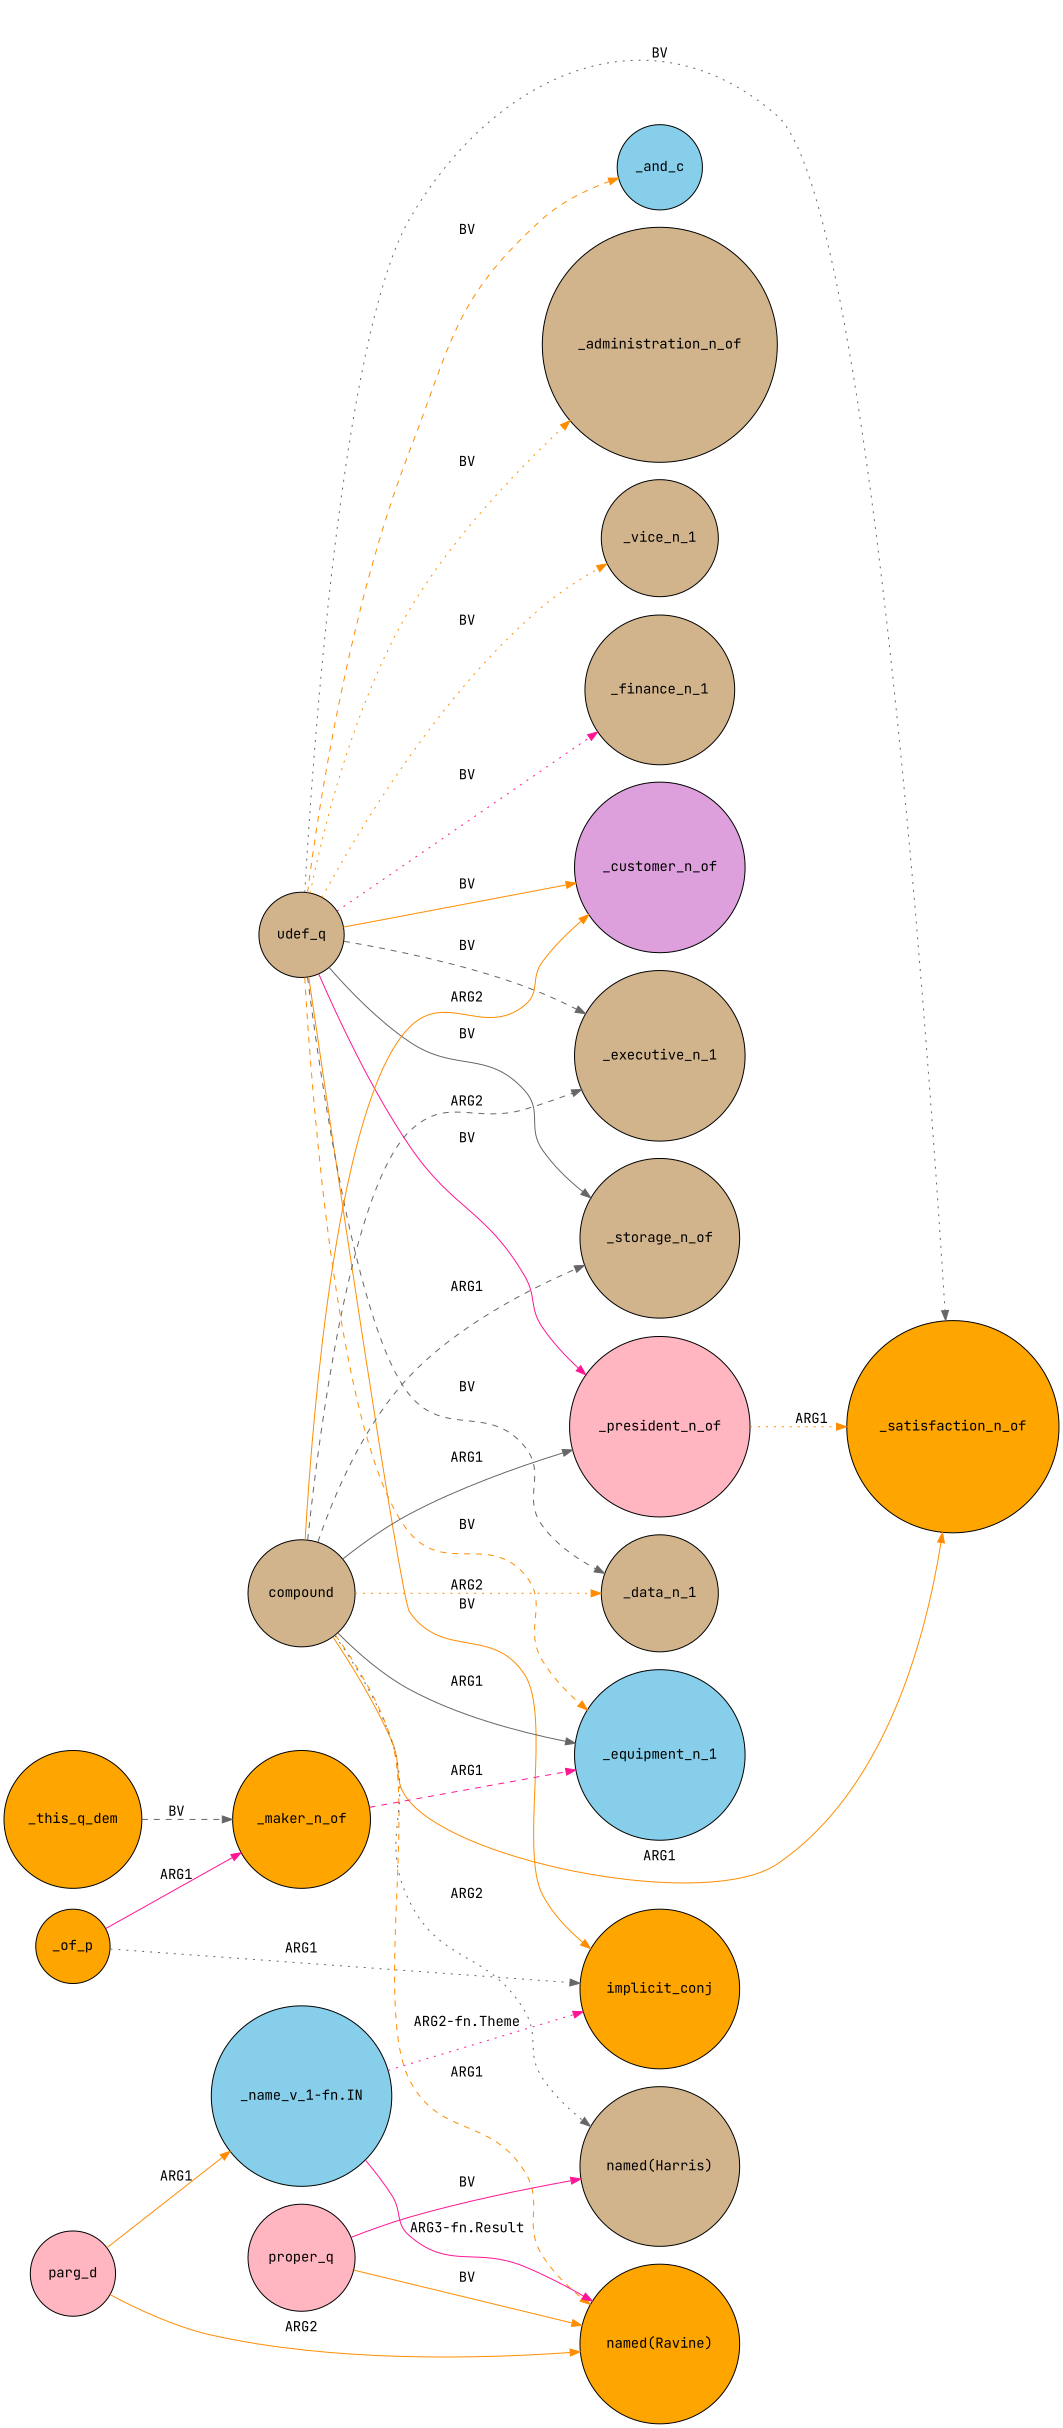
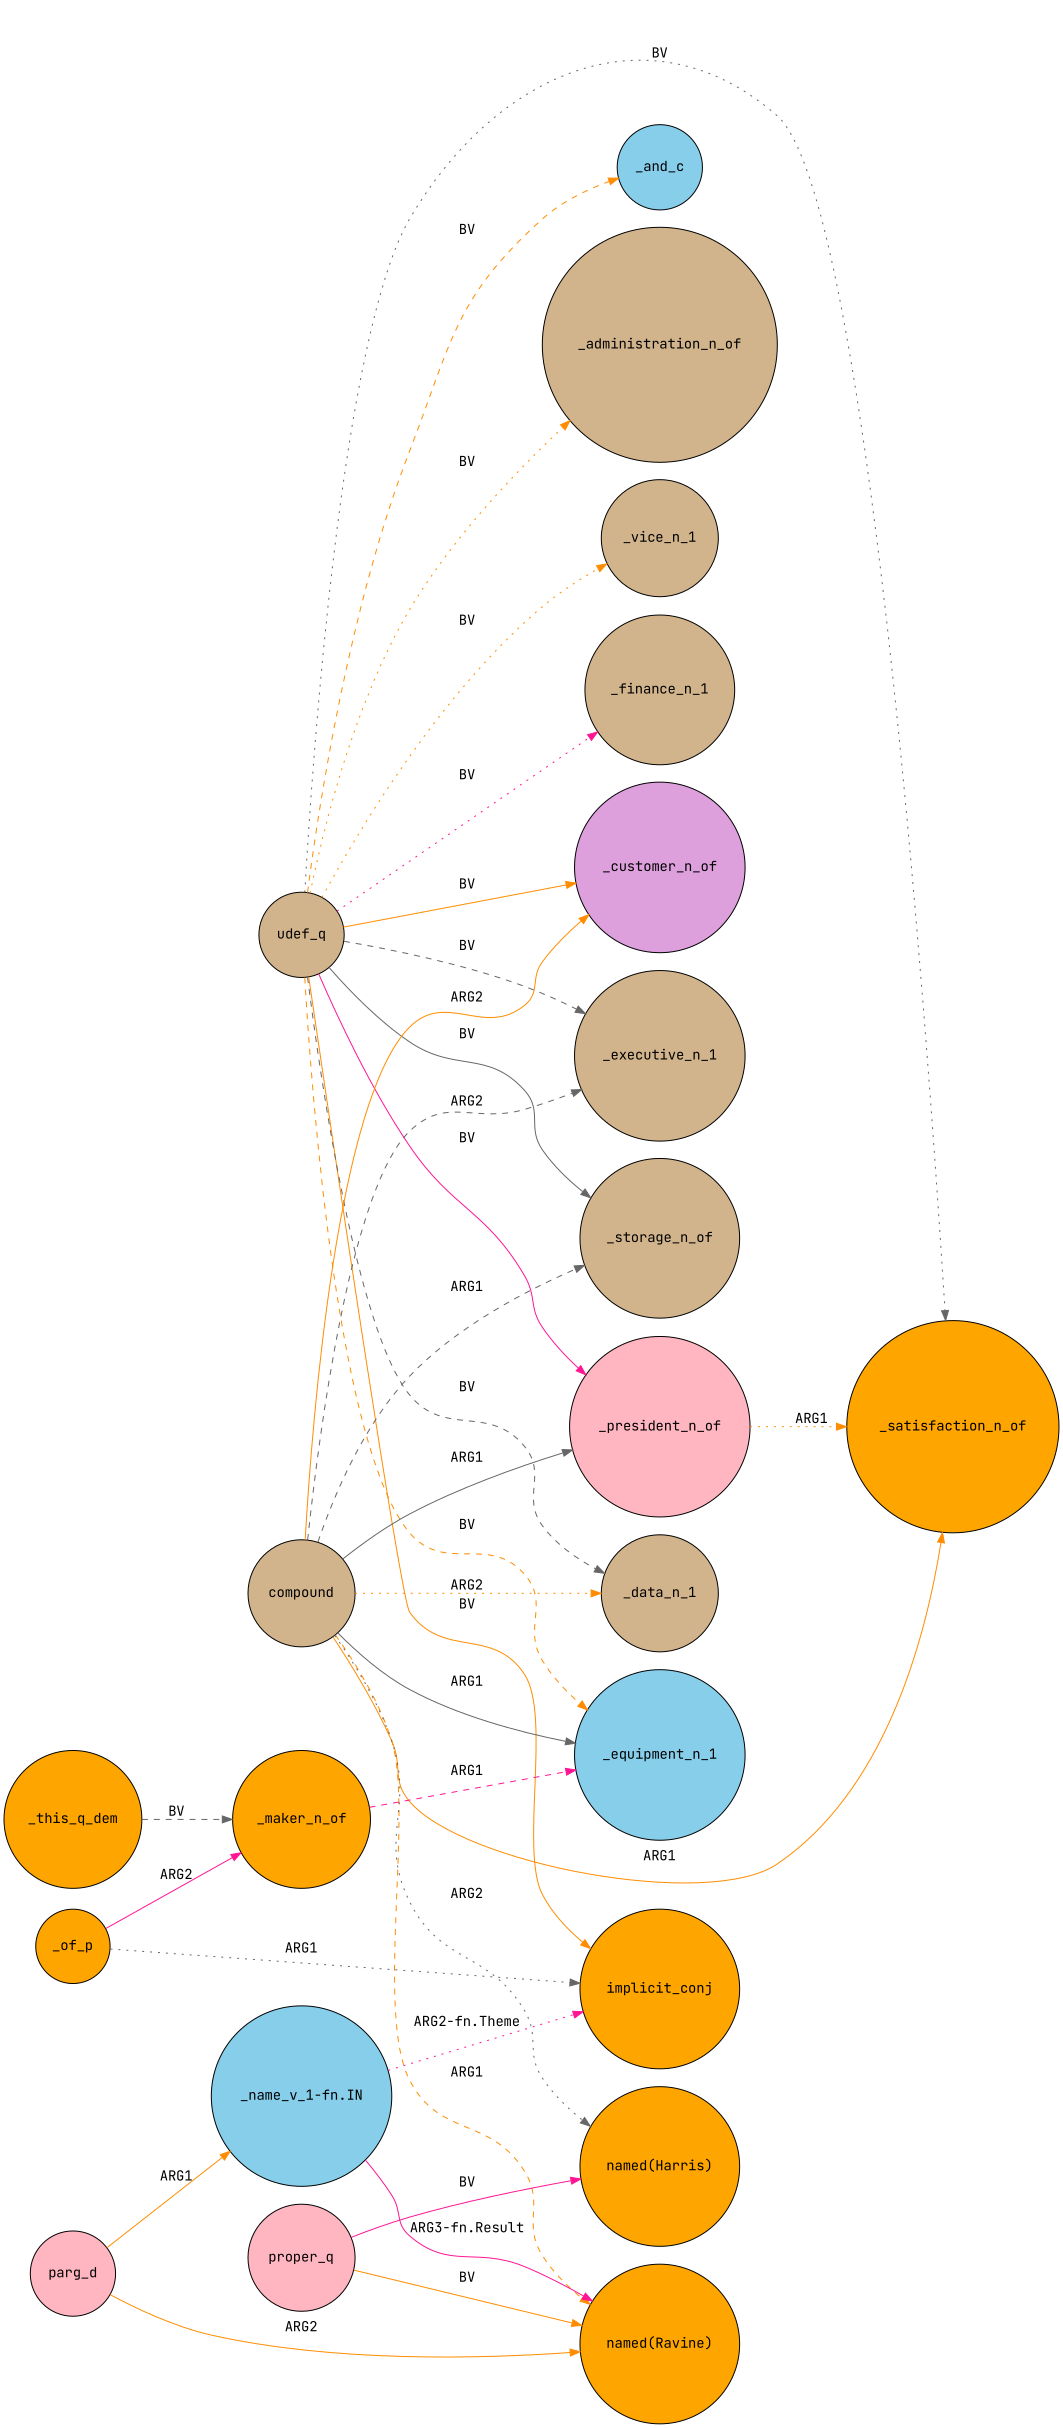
  digraph {
    fontname="JetBrains Mono"
    rankdir=LR
    node [fillcolor=tan fontname="JetBrains Mono" shape=circle style=filled]
    edge [color=darkorange fontname="JetBrains Mono" style=solid]
    udef_q
    _administration_n_of
    _vice_n_1
    _equipment_n_1 [fillcolor=skyblue]
    _executive_n_1
    _finance_n_1
    _storage_n_of
    implicit_conj [fillcolor=orange]
    _president_n_of [fillcolor=lightpink]
    _data_n_1
    _satisfaction_n_of [fillcolor=orange]
    _customer_n_of [fillcolor=plum]
    _and_c [fillcolor=skyblue]
    compound
    "named(Ravine)" [fillcolor=orange]
-   "named(Harris)"
+   "named(Harris)" [fillcolor=orange]
    "_name_v_1-fn.IN" [fillcolor=skyblue]
    _maker_n_of [fillcolor=orange]
    _of_p [fillcolor=orange]
    parg_d [fillcolor=lightpink]
    proper_q [fillcolor=lightpink]
    _this_q_dem [fillcolor=orange]
    udef_q -> _administration_n_of [label=BV style=dotted]
    udef_q -> _vice_n_1 [label=BV style=dotted]
    udef_q -> _equipment_n_1 [label=BV style=dashed]
    udef_q -> _executive_n_1 [color=gray40 label=BV style=dashed]
    udef_q -> _finance_n_1 [color=deeppink label=BV style=dotted]
    udef_q -> _storage_n_of [color=gray40 label=BV]
    udef_q -> implicit_conj [label=BV]
    udef_q -> _president_n_of [color=deeppink label=BV]
    udef_q -> _data_n_1 [color=gray40 label=BV style=dashed]
    udef_q -> _satisfaction_n_of [color=gray40 label=BV style=dotted]
    udef_q -> _customer_n_of [label=BV]
    udef_q -> _and_c [label=BV style=dashed]
    _president_n_of -> _satisfaction_n_of [label=ARG1 style=dotted]
    compound -> _equipment_n_1 [color=gray40 label=ARG1]
    compound -> _executive_n_1 [color=gray40 label=ARG2 style=dashed]
    compound -> _storage_n_of [color=gray40 label=ARG1 style=dashed]
    compound -> _president_n_of [color=gray40 label=ARG1]
    compound -> _data_n_1 [label=ARG2 style=dotted]
    compound -> _satisfaction_n_of [label=ARG1]
    compound -> _customer_n_of [label=ARG2]
    compound -> "named(Ravine)" [label=ARG1 style=dashed]
    compound -> "named(Harris)" [color=gray40 label=ARG2 style=dotted]
    "_name_v_1-fn.IN" -> implicit_conj [color=deeppink label="ARG2-fn.Theme" style=dotted]
    "_name_v_1-fn.IN" -> "named(Ravine)" [color=deeppink label="ARG3-fn.Result"]
    _maker_n_of -> _equipment_n_1 [color=deeppink label=ARG1 style=dashed]
    _of_p -> implicit_conj [color=gray40 label=ARG1 style=dotted]
-   _of_p -> _maker_n_of [color=deeppink label=ARG1]
+   _of_p -> _maker_n_of [color=deeppink label=ARG2]
    parg_d -> "named(Ravine)" [label=ARG2]
    parg_d -> "_name_v_1-fn.IN" [label=ARG1]
    proper_q -> "named(Ravine)" [label=BV]
    proper_q -> "named(Harris)" [color=deeppink label=BV]
    _this_q_dem -> _maker_n_of [color=gray40 label=BV style=dashed]
  }
